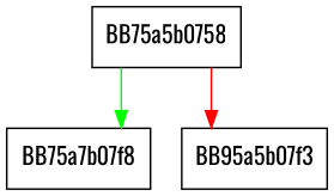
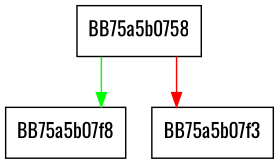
  digraph {
    fontname=Oswald
    splines=ortho
    node [fontname=Oswald shape=box]
    edge [fontname=Oswald]
    BB75a5b0758
-   BB75a5b07f8 [label=BB75a7b07f8]
-   BB75a5b07f3 [label=BB95a5b07f3]
+   BB75a5b07f8
+   BB75a5b07f3
    BB75a5b0758 -> BB75a5b07f8 [color=green]
    BB75a5b0758 -> BB75a5b07f3 [color=red]
  }
